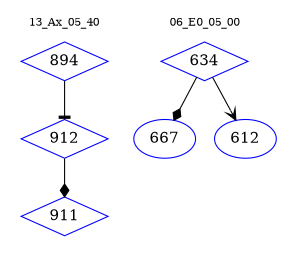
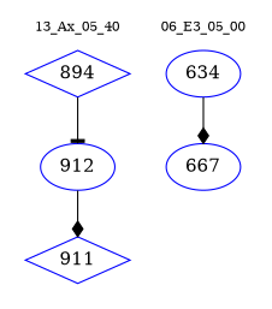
  digraph {
    node [color=blue shape=diamond]
    edge [arrowhead=diamond color=black]
    n1 [label=894]
    n2 [label=911]
-   n3 [label=912]
-   n4 [label=634]
+   n3 [label=912 shape=ellipse]
+   n4 [label=634 shape=ellipse]
    n5 [label=667 shape=ellipse]
-   n6 [label=612 shape=ellipse]
    subgraph cluster_1 {
      color=white
      fontsize=10
      label="13_Ax_05_40"
      n1
      n2
      n3
    }
    subgraph cluster_2 {
      color=white
      fontsize=10
-     label="06_E0_05_00"
+     label="06_E3_05_00"
      n4
      n5
-     n6
    }
    n1 -> n3 [arrowhead=tee]
    n3 -> n2
    n4 -> n5
-   n4 -> n6 [arrowhead=vee]
  }
